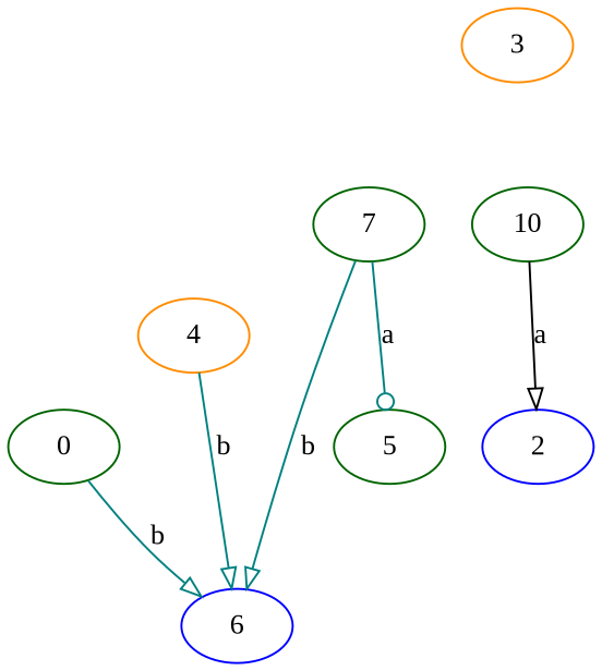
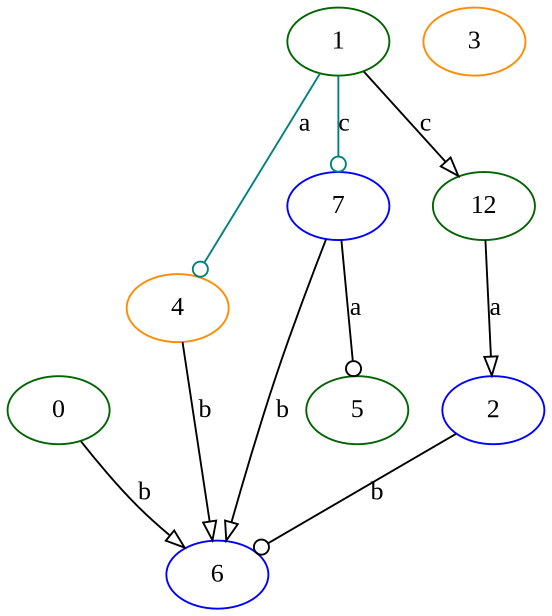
  strict digraph {
    fontname="Liberation Serif"
    node [color=darkgreen fontname="Liberation Serif"]
    edge [arrowhead=onormal color=black fontname="Liberation Serif"]
    6 [color=blue]
    0
    4 [color=darkorange]
-   7
-   10
+   1
+   7 [color=blue]
+   10 [label=12]
    5
    2 [color=blue]
    3 [color=darkorange]
-   0 -> 6 [color=teal label=b]
-   4 -> 6 [color=teal label=b]
-   7 -> 6 [color=teal label=b]
-   7 -> 5 [arrowhead=odot color=teal label=a]
+   0 -> 6 [label=b]
+   4 -> 6 [label=b]
+   1 -> 4 [arrowhead=odot color=teal label=a]
+   1 -> 7 [arrowhead=odot color=teal label=c]
+   1 -> 10 [label=c]
+   7 -> 6 [label=b]
+   7 -> 5 [arrowhead=odot label=a]
    10 -> 2 [label=a]
+   2 -> 6 [arrowhead=odot label=b]
  }
